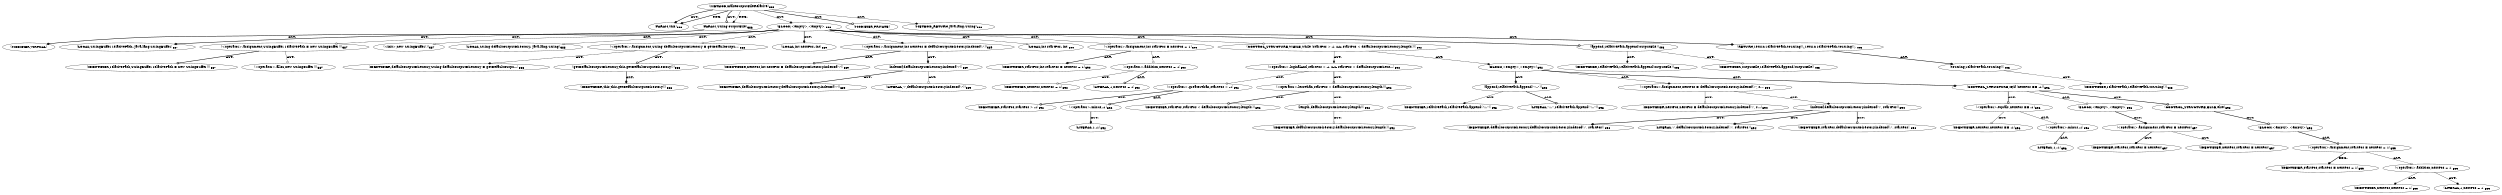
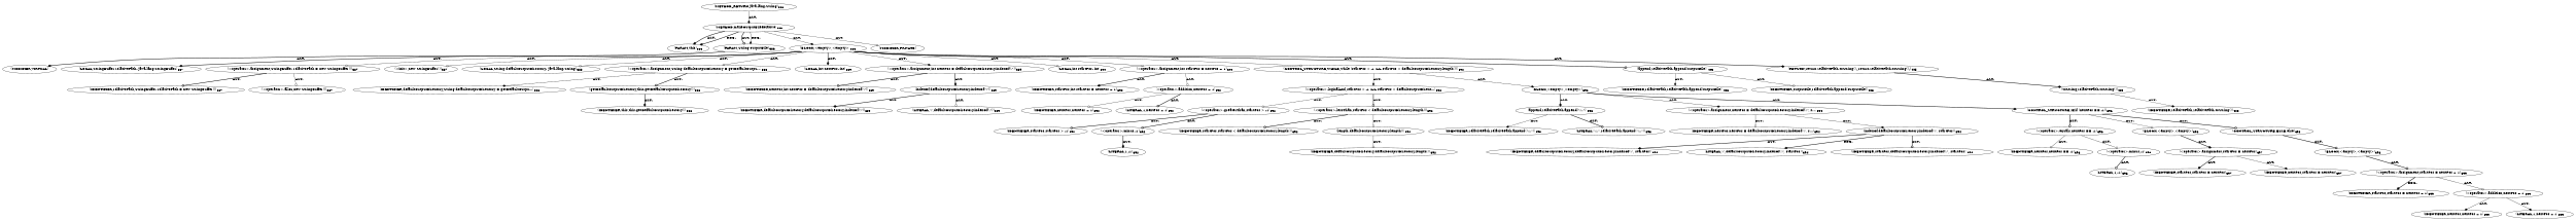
  digraph {
    edge [arrowhead=odot style=bold]
    n1 [label=<(METHOD,makeOutputFileRelative)<SUB>386</SUB>>]
    n2 [label=<(PARAM,this)<SUB>386</SUB>>]
    n3 [label=<(PARAM,String outputFile)<SUB>386</SUB>>]
    n4 [label=<(BLOCK,&lt;empty&gt;,&lt;empty&gt;)<SUB>386</SUB>>]
    n5 [label=<(MODIFIER,PRIVATE)>]
    n6 [label=<(METHOD_RETURN,java.lang.String)<SUB>386</SUB>>]
    n7 [label=<(MODIFIER,VIRTUAL)>]
    n8 [label=<(LOCAL,StringBuffer relativePath: java.lang.StringBuffer)<SUB>387</SUB>>]
    n9 [label=<(&lt;operator&gt;.assignment,StringBuffer relativePath = new StringBuffer())<SUB>387</SUB>>]
    n10 [label=<(&lt;init&gt;,new StringBuffer())<SUB>387</SUB>>]
    n11 [label=<(LOCAL,String defaultOutputDirectory: java.lang.String)<SUB>388</SUB>>]
    n12 [label=<(&lt;operator&gt;.assignment,String defaultOutputDirectory = getDefaultOutpu...)<SUB>388</SUB>>]
    n13 [label=<(LOCAL,int nextPos: int)<SUB>389</SUB>>]
    n14 [label=<(&lt;operator&gt;.assignment,int nextPos = defaultOutputDirectory.indexOf('/'))<SUB>389</SUB>>]
    n15 [label=<(LOCAL,int startPos: int)<SUB>390</SUB>>]
    n16 [label=<(&lt;operator&gt;.assignment,int startPos = nextPos + 1)<SUB>390</SUB>>]
    n17 [label=<(CONTROL_STRUCTURE,WHILE,while (startPos &gt; -1 &amp;&amp; startPos &lt; defaultOutputDirectory.length()))<SUB>392</SUB>>]
    n18 [label=<(append,relativePath.append(outputFile))<SUB>403</SUB>>]
    n19 [label=<(RETURN,return relativePath.toString();,return relativePath.toString();)<SUB>405</SUB>>]
    n20 [label=<(IDENTIFIER,relativePath,StringBuffer relativePath = new StringBuffer())<SUB>387</SUB>>]
    n21 [label=<(&lt;operator&gt;.alloc,new StringBuffer())<SUB>387</SUB>>]
    n22 [label=<(IDENTIFIER,defaultOutputDirectory,String defaultOutputDirectory = getDefaultOutpu...)<SUB>388</SUB>>]
    n23 [label=<(getDefaultOutputDirectory,this.getDefaultOutputDirectory())<SUB>388</SUB>>]
    n24 [label=<(IDENTIFIER,nextPos,int nextPos = defaultOutputDirectory.indexOf('/'))<SUB>389</SUB>>]
    n25 [label=<(indexOf,defaultOutputDirectory.indexOf('/'))<SUB>389</SUB>>]
    n26 [label=<(IDENTIFIER,startPos,int startPos = nextPos + 1)<SUB>390</SUB>>]
    n27 [label=<(&lt;operator&gt;.addition,nextPos + 1)<SUB>390</SUB>>]
    n28 [label=<(&lt;operator&gt;.logicalAnd,startPos &gt; -1 &amp;&amp; startPos &lt; defaultOutputDirect...)<SUB>392</SUB>>]
    n29 [label=<(BLOCK,&lt;empty&gt;,&lt;empty&gt;)<SUB>392</SUB>>]
    n30 [label=<(IDENTIFIER,relativePath,relativePath.append(outputFile))<SUB>403</SUB>>]
    n31 [label=<(IDENTIFIER,outputFile,relativePath.append(outputFile))<SUB>403</SUB>>]
    n32 [label=<(toString,relativePath.toString())<SUB>405</SUB>>]
    n33 [label=<(IDENTIFIER,this,this.getDefaultOutputDirectory())<SUB>388</SUB>>]
    n34 [label=<(IDENTIFIER,defaultOutputDirectory,defaultOutputDirectory.indexOf('/'))<SUB>389</SUB>>]
    n35 [label=<(LITERAL,'/',defaultOutputDirectory.indexOf('/'))<SUB>389</SUB>>]
    n36 [label=<(IDENTIFIER,nextPos,nextPos + 1)<SUB>390</SUB>>]
    n37 [label=<(LITERAL,1,nextPos + 1)<SUB>390</SUB>>]
    n38 [label=<(&lt;operator&gt;.greaterThan,startPos &gt; -1)<SUB>392</SUB>>]
    n39 [label=<(&lt;operator&gt;.lessThan,startPos &lt; defaultOutputDirectory.length())<SUB>392</SUB>>]
    n40 [label=<(append,relativePath.append(&quot;/..&quot;))<SUB>393</SUB>>]
    n41 [label=<(&lt;operator&gt;.assignment,nextPos = defaultOutputDirectory.indexOf('/', s...)<SUB>394</SUB>>]
    n42 [label=<(CONTROL_STRUCTURE,IF,if (nextPos == -1))<SUB>396</SUB>>]
    n43 [label=<(IDENTIFIER,startPos,startPos &gt; -1)<SUB>392</SUB>>]
    n44 [label=<(&lt;operator&gt;.minus,-1)<SUB>392</SUB>>]
    n45 [label=<(IDENTIFIER,startPos,startPos &lt; defaultOutputDirectory.length())<SUB>392</SUB>>]
    n46 [label=<(length,defaultOutputDirectory.length())<SUB>392</SUB>>]
    n47 [label=<(LITERAL,1,-1)<SUB>392</SUB>>]
    n48 [label=<(IDENTIFIER,defaultOutputDirectory,defaultOutputDirectory.length())<SUB>392</SUB>>]
    n49 [label=<(IDENTIFIER,relativePath,relativePath.append(&quot;/..&quot;))<SUB>393</SUB>>]
    n50 [label=<(LITERAL,&quot;/..&quot;,relativePath.append(&quot;/..&quot;))<SUB>393</SUB>>]
    n51 [label=<(IDENTIFIER,nextPos,nextPos = defaultOutputDirectory.indexOf('/', s...)<SUB>394</SUB>>]
    n52 [label=<(indexOf,defaultOutputDirectory.indexOf('/', startPos))<SUB>394</SUB>>]
    n53 [label=<(&lt;operator&gt;.equals,nextPos == -1)<SUB>396</SUB>>]
    n54 [label=<(BLOCK,&lt;empty&gt;,&lt;empty&gt;)<SUB>396</SUB>>]
    n55 [label=<(CONTROL_STRUCTURE,ELSE,else)<SUB>398</SUB>>]
    n56 [label=<(IDENTIFIER,defaultOutputDirectory,defaultOutputDirectory.indexOf('/', startPos))<SUB>394</SUB>>]
    n57 [label=<(LITERAL,'/',defaultOutputDirectory.indexOf('/', startPos))<SUB>394</SUB>>]
    n58 [label=<(IDENTIFIER,startPos,defaultOutputDirectory.indexOf('/', startPos))<SUB>394</SUB>>]
    n59 [label=<(IDENTIFIER,nextPos,nextPos == -1)<SUB>396</SUB>>]
    n60 [label=<(&lt;operator&gt;.minus,-1)<SUB>396</SUB>>]
    n61 [label=<(&lt;operator&gt;.assignment,startPos = nextPos)<SUB>397</SUB>>]
    n62 [label=<(BLOCK,&lt;empty&gt;,&lt;empty&gt;)<SUB>398</SUB>>]
    n63 [label=<(LITERAL,1,-1)<SUB>396</SUB>>]
    n64 [label=<(IDENTIFIER,startPos,startPos = nextPos)<SUB>397</SUB>>]
    n65 [label=<(IDENTIFIER,nextPos,startPos = nextPos)<SUB>397</SUB>>]
    n66 [label=<(&lt;operator&gt;.assignment,startPos = nextPos + 1)<SUB>399</SUB>>]
    n67 [label=<(IDENTIFIER,startPos,startPos = nextPos + 1)<SUB>399</SUB>>]
    n68 [label=<(&lt;operator&gt;.addition,nextPos + 1)<SUB>399</SUB>>]
    n69 [label=<(IDENTIFIER,nextPos,nextPos + 1)<SUB>399</SUB>>]
    n70 [label=<(LITERAL,1,nextPos + 1)<SUB>399</SUB>>]
    n71 [label=<(IDENTIFIER,relativePath,relativePath.toString())<SUB>405</SUB>>]
    n1 -> n2 [arrowhead=diamond label="AST: "]
    n1 -> n2 [arrowhead=diamond label="DDG: "]
    n1 -> n3 [label="AST: "]
    n1 -> n3 [arrowhead=diamond label="DDG: " style=solid]
    n1 -> n4 [arrowhead=diamond label="AST: " style=solid]
-   n1 -> n5 [label="AST: "]
-   n1 -> n6 [arrowhead=diamond label="AST: " style=solid]
+   n1 -> n5 [label="AST: " style=solid]
+   n6 -> n1 [arrowhead=diamond label="AST: " style=solid]
    n3 -> n7 [arrowhead=diamond label="AST: "]
    n4 -> n8 [arrowhead=diamond label="AST: "]
    n4 -> n9 [label="AST: " style=solid]
    n4 -> n10 [label="AST: " style=solid]
    n4 -> n11 [label="AST: " style=solid]
    n4 -> n12 [label="AST: " style=solid]
    n4 -> n13 [arrowhead=diamond label="AST: "]
    n4 -> n14 [arrowhead=diamond label="AST: " style=solid]
    n4 -> n15 [label="AST: " style=solid]
    n4 -> n16 [label="AST: " style=solid]
    n4 -> n17 [label="AST: " style=solid]
    n4 -> n18 [label="AST: "]
    n4 -> n19 [arrowhead=diamond label="AST: "]
    n9 -> n20 [label="AST: "]
    n9 -> n21 [label="AST: " style=solid]
    n12 -> n22 [arrowhead=diamond label="AST: " style=solid]
    n12 -> n23 [label="AST: "]
    n14 -> n24 [label="AST: "]
    n14 -> n25 [arrowhead=diamond label="AST: "]
    n16 -> n26 [arrowhead=diamond label="AST: "]
    n16 -> n27 [label="AST: " style=solid]
    n17 -> n28 [arrowhead=diamond label="AST: " style=solid]
    n17 -> n29 [arrowhead=diamond label="AST: " style=solid]
    n18 -> n30 [arrowhead=diamond label="AST: " style=solid]
    n18 -> n31 [label="AST: " style=solid]
    n19 -> n32 [arrowhead=diamond label="AST: "]
    n23 -> n33 [arrowhead=diamond label="AST: "]
    n25 -> n34 [arrowhead=diamond label="AST: "]
    n25 -> n35 [label="AST: " style=solid]
    n27 -> n36 [label="AST: " style=solid]
    n27 -> n37 [label="AST: "]
    n28 -> n38 [label="AST: " style=solid]
    n28 -> n39 [label="AST: "]
    n29 -> n40 [arrowhead=diamond label="AST: "]
    n29 -> n41 [arrowhead=diamond label="AST: " style=solid]
    n29 -> n42 [arrowhead=diamond label="AST: "]
    n32 -> n71 [arrowhead=diamond label="AST: " style=solid]
    n38 -> n43 [label="AST: "]
    n38 -> n44 [label="AST: "]
    n39 -> n45 [label="AST: "]
    n39 -> n46 [label="AST: " style=solid]
    n40 -> n49 [arrowhead=diamond label="AST: " style=solid]
    n40 -> n50 [label="AST: "]
    n41 -> n51 [label="AST: " style=solid]
    n41 -> n52 [arrowhead=diamond label="AST: " style=solid]
    n42 -> n53 [label="AST: "]
    n42 -> n54 [label="AST: " style=solid]
    n42 -> n55 [label="AST: "]
    n44 -> n47 [arrowhead=diamond label="AST: "]
    n46 -> n48 [label="AST: " style=solid]
    n52 -> n56 [arrowhead=diamond label="AST: "]
-   n52 -> n57 [arrowhead=diamond label="AST: "]
+   n52 -> n57 [arrowhead=diamond label="DDG: "]
    n52 -> n58 [label="AST: "]
    n53 -> n59 [label="AST: " style=solid]
    n53 -> n60 [label="AST: " style=solid]
    n54 -> n61 [arrowhead=diamond label="AST: "]
    n55 -> n62 [label="AST: "]
    n60 -> n63 [label="AST: "]
    n61 -> n64 [arrowhead=diamond label="AST: "]
    n61 -> n65 [arrowhead=diamond label="AST: " style=solid]
    n62 -> n66 [label="AST: "]
    n66 -> n67 [arrowhead=diamond label="DDG: "]
    n66 -> n68 [label="AST: " style=solid]
    n68 -> n69 [arrowhead=diamond label="AST: " style=solid]
    n68 -> n70 [arrowhead=diamond label="AST: " style=solid]
  }
